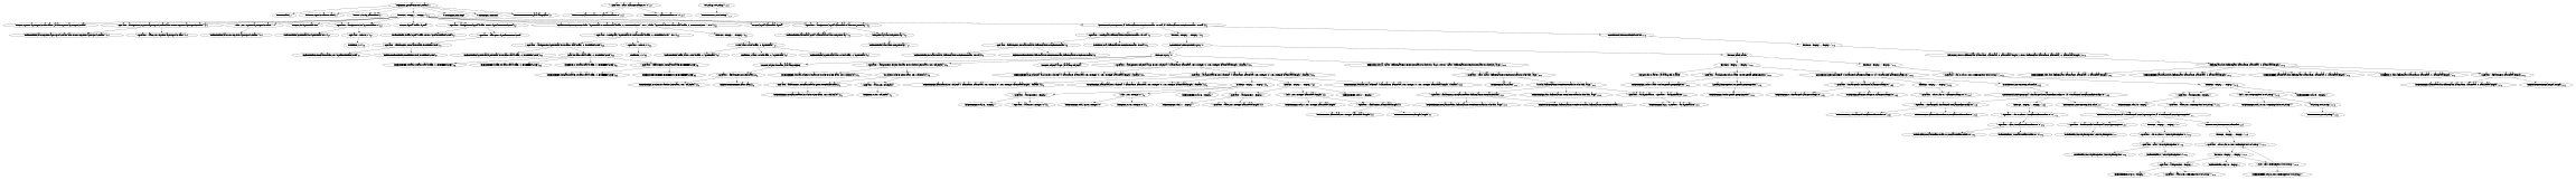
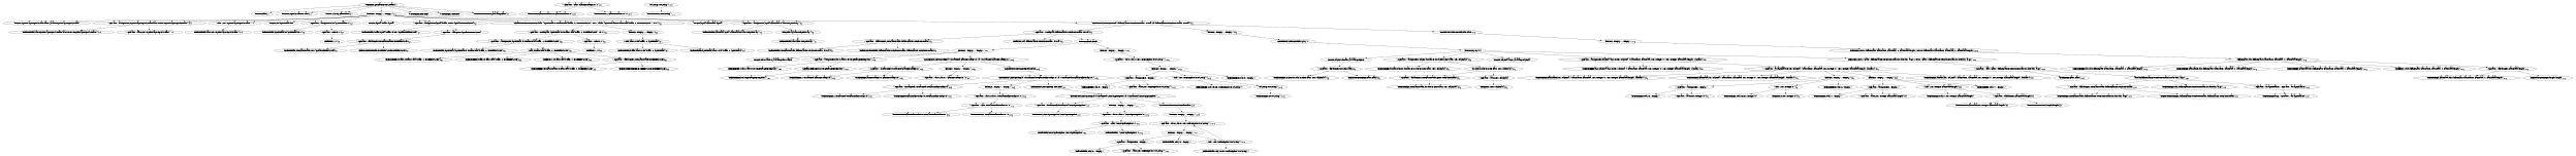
  digraph {
    n1 [label=<(METHOD,getClassFromStream)<SUB>977</SUB>>]
    n2 [label=<(PARAM,this)<SUB>977</SUB>>]
    n3 [label=<(PARAM,InputStream stream)<SUB>977</SUB>>]
    n4 [label=<(PARAM,String classname)<SUB>977</SUB>>]
    n5 [label=<(BLOCK,&lt;empty&gt;,&lt;empty&gt;)<SUB>978</SUB>>]
    n6 [label=<(MODIFIER,PRIVATE)>]
    n7 [label=<(MODIFIER,VIRTUAL)>]
    n8 [label=<(METHOD_RETURN,java.lang.Class)<SUB>977</SUB>>]
    n9 [label=<(LOCAL,ByteArrayOutputStream baos: java.io.ByteArrayOutputStream)>]
    n10 [label=<(&lt;operator&gt;.assignment,ByteArrayOutputStream baos = new ByteArrayOutputStream())<SUB>979</SUB>>]
    n11 [label=<(&lt;init&gt;,new ByteArrayOutputStream())<SUB>979</SUB>>]
    n12 [label=<(LOCAL,int bytesRead: int)>]
    n13 [label=<(&lt;operator&gt;.assignment,int bytesRead = -1)<SUB>980</SUB>>]
    n14 [label=<(LOCAL,byte[] buffer: byte[])>]
    n15 [label=<(&lt;operator&gt;.assignment,byte[] buffer = new byte[BUFFER_SIZE])<SUB>981</SUB>>]
    n16 [label=<(CONTROL_STRUCTURE,while ((bytesRead = stream.read(buffer, 0, BUFFER_SIZE)) != -1),while ((bytesRead = stream.read(buffer, 0, BUFFER_SIZE)) != -1))<SUB>983</SUB>>]
    n17 [label=<(LOCAL,byte[] classData: byte[])>]
    n18 [label=<(&lt;operator&gt;.assignment,byte[] classData = baos.toByteArray())<SUB>987</SUB>>]
    n19 [label=<(CONTROL_STRUCTURE,if (defineClassProtectionDomain != null),if (defineClassProtectionDomain != null))<SUB>993</SUB>>]
    n20 [label=<(IDENTIFIER,baos,ByteArrayOutputStream baos = new ByteArrayOutputStream())<SUB>979</SUB>>]
    n21 [label=<(&lt;operator&gt;.alloc,new ByteArrayOutputStream())<SUB>979</SUB>>]
    n22 [label=<(IDENTIFIER,baos,new ByteArrayOutputStream())<SUB>979</SUB>>]
    n23 [label=<(IDENTIFIER,bytesRead,int bytesRead = -1)<SUB>980</SUB>>]
    n24 [label=<(&lt;operator&gt;.minus,-1)<SUB>980</SUB>>]
    n25 [label=<(IDENTIFIER,buffer,byte[] buffer = new byte[BUFFER_SIZE])<SUB>981</SUB>>]
    n26 [label=<(&lt;operator&gt;.alloc,new byte[BUFFER_SIZE])>]
    n27 [label=<(&lt;operator&gt;.notEquals,(bytesRead = stream.read(buffer, 0, BUFFER_SIZE)) != -1)<SUB>983</SUB>>]
    n28 [label=<(BLOCK,&lt;empty&gt;,&lt;empty&gt;)<SUB>983</SUB>>]
    n29 [label=<(IDENTIFIER,classData,byte[] classData = baos.toByteArray())<SUB>987</SUB>>]
    n30 [label=<(toByteArray,baos.toByteArray())<SUB>987</SUB>>]
    n31 [label=<(&lt;operator&gt;.notEquals,defineClassProtectionDomain != null)<SUB>993</SUB>>]
    n32 [label=<(BLOCK,&lt;empty&gt;,&lt;empty&gt;)<SUB>993</SUB>>]
    n33 [label=<(CONTROL_STRUCTURE,else,else)<SUB>1015</SUB>>]
    n34 [label=<(LITERAL,1,-1)<SUB>980</SUB>>]
    n35 [label=<(&lt;operator&gt;.fieldAccess,AntClassLoader.BUFFER_SIZE)<SUB>981</SUB>>]
    n36 [label=<(IDENTIFIER,AntClassLoader,new byte[BUFFER_SIZE])<SUB>981</SUB>>]
    n37 [label=<(FIELD_IDENTIFIER,BUFFER_SIZE,BUFFER_SIZE)<SUB>981</SUB>>]
    n38 [label=<(&lt;operator&gt;.assignment,bytesRead = stream.read(buffer, 0, BUFFER_SIZE))<SUB>983</SUB>>]
    n39 [label=<(&lt;operator&gt;.minus,-1)<SUB>983</SUB>>]
    n40 [label=<(write,baos.write(buffer, 0, bytesRead))<SUB>984</SUB>>]
    n41 [label=<(IDENTIFIER,bytesRead,bytesRead = stream.read(buffer, 0, BUFFER_SIZE))<SUB>983</SUB>>]
    n42 [label=<(read,stream.read(buffer, 0, BUFFER_SIZE))<SUB>983</SUB>>]
    n43 [label=<(LITERAL,1,-1)<SUB>983</SUB>>]
    n44 [label=<(IDENTIFIER,stream,stream.read(buffer, 0, BUFFER_SIZE))<SUB>983</SUB>>]
    n45 [label=<(IDENTIFIER,buffer,stream.read(buffer, 0, BUFFER_SIZE))<SUB>983</SUB>>]
    n46 [label=<(LITERAL,0,stream.read(buffer, 0, BUFFER_SIZE))<SUB>983</SUB>>]
    n47 [label=<(&lt;operator&gt;.fieldAccess,AntClassLoader.BUFFER_SIZE)<SUB>983</SUB>>]
    n48 [label=<(IDENTIFIER,AntClassLoader,stream.read(buffer, 0, BUFFER_SIZE))<SUB>983</SUB>>]
    n49 [label=<(FIELD_IDENTIFIER,BUFFER_SIZE,BUFFER_SIZE)<SUB>983</SUB>>]
    n50 [label=<(IDENTIFIER,buffer,baos.write(buffer, 0, bytesRead))<SUB>984</SUB>>]
-   n51 [label=<(LITERAL,0,baos.write(buffer, 0, bytesRead))<SUB>984</SUB>>]
    n52 [label=<(IDENTIFIER,bytesRead,baos.write(buffer, 0, bytesRead))<SUB>984</SUB>>]
    n53 [label=<(IDENTIFIER,baos,baos.toByteArray())<SUB>987</SUB>>]
    n54 [label=<(&lt;operator&gt;.fieldAccess,AntClassLoader.defineClassProtectionDomain)<SUB>993</SUB>>]
    n55 [label=<(LITERAL,null,defineClassProtectionDomain != null)<SUB>993</SUB>>]
    n56 [label=<(CONTROL_STRUCTURE,try,try)<SUB>994</SUB>>]
    n57 [label=<(BLOCK,&lt;empty&gt;,&lt;empty&gt;)<SUB>1015</SUB>>]
    n58 [label=<(IDENTIFIER,AntClassLoader,defineClassProtectionDomain != null)<SUB>993</SUB>>]
    n59 [label=<(FIELD_IDENTIFIER,defineClassProtectionDomain,defineClassProtectionDomain)<SUB>993</SUB>>]
    n60 [label=<(BLOCK,try,try)<SUB>994</SUB>>]
    n61 [label=<(BLOCK,catch,catch)>]
    n62 [label=<(LOCAL,Object domain: java.lang.Object)>]
    n63 [label=<(&lt;operator&gt;.assignment,Object domain = invoke(Project.class, new Object[0]))<SUB>995</SUB>>]
    n64 [label=<(LOCAL,Object[] args: java.lang.Object[])>]
    n65 [label=<(&lt;operator&gt;.assignment,Object[] args = new Object[] { classname, classData, new Integer(0), new Integer(classData.length), domain })<SUB>997</SUB>>]
    n66 [label=<(RETURN,return (Class) defineClassProtectionDomain.invoke(this, args);,return (Class) defineClassProtectionDomain.invoke(this, args);)<SUB>1000</SUB>>]
    n67 [label=<(BLOCK,&lt;empty&gt;,&lt;empty&gt;)<SUB>1001</SUB>>]
    n68 [label=<(BLOCK,&lt;empty&gt;,&lt;empty&gt;)<SUB>1012</SUB>>]
    n69 [label=<(&lt;operator&gt;.fieldAccess,Project.class)<SUB>996</SUB>>]
    n70 [label=<(IDENTIFIER,domain,Object domain = invoke(Project.class, new Object[0]))<SUB>995</SUB>>]
    n71 [label=<(invoke,invoke(Project.class, new Object[0]))<SUB>996</SUB>>]
    n72 [label=<(IDENTIFIER,args,Object[] args = new Object[] { classname, classData, new Integer(0), new Integer(classData.length), domain })<SUB>997</SUB>>]
    n73 [label=<(&lt;operator&gt;.arrayInitializer,new Object[] { classname, classData, new Integer(0), new Integer(classData.length), domain })<SUB>998</SUB>>]
    n74 [label=<(&lt;operator&gt;.cast,(Class) defineClassProtectionDomain.invoke(this, args))<SUB>1000</SUB>>]
    n75 [label=<(&lt;operator&gt;.fieldAccess,AntClassLoader.getProtectionDomain)<SUB>996</SUB>>]
    n76 [label=<(&lt;operator&gt;.alloc,new Object[0])>]
    n77 [label=<(IDENTIFIER,AntClassLoader,invoke(Project.class, new Object[0]))<SUB>996</SUB>>]
    n78 [label=<(IDENTIFIER,Project,invoke(Project.class, new Object[0]))<SUB>996</SUB>>]
    n79 [label=<(FIELD_IDENTIFIER,class,class)<SUB>996</SUB>>]
    n80 [label=<(LITERAL,0,new Object[0])<SUB>996</SUB>>]
    n81 [label=<(IDENTIFIER,classname,new Object[] { classname, classData, new Integer(0), new Integer(classData.length), domain })<SUB>998</SUB>>]
    n82 [label=<(IDENTIFIER,classData,new Object[] { classname, classData, new Integer(0), new Integer(classData.length), domain })<SUB>998</SUB>>]
    n83 [label=<(BLOCK,&lt;empty&gt;,&lt;empty&gt;)<SUB>998</SUB>>]
    n84 [label=<(BLOCK,&lt;empty&gt;,&lt;empty&gt;)<SUB>999</SUB>>]
    n85 [label=<(IDENTIFIER,domain,new Object[] { classname, classData, new Integer(0), new Integer(classData.length), domain })<SUB>999</SUB>>]
    n86 [label=<(&lt;operator&gt;.assignment,&lt;empty&gt;)>]
    n87 [label=<(&lt;init&gt;,new Integer(0))<SUB>998</SUB>>]
    n88 [label=<(IDENTIFIER,$obj16,&lt;empty&gt;)>]
    n89 [label=<(&lt;operator&gt;.assignment,&lt;empty&gt;)>]
    n90 [label=<(&lt;init&gt;,new Integer(classData.length))<SUB>999</SUB>>]
    n91 [label=<(IDENTIFIER,$obj17,&lt;empty&gt;)>]
    n92 [label=<(IDENTIFIER,$obj16,&lt;empty&gt;)>]
    n93 [label=<(&lt;operator&gt;.alloc,new Integer(0))<SUB>998</SUB>>]
    n94 [label=<(IDENTIFIER,$obj16,new Integer(0))>]
    n95 [label=<(LITERAL,0,new Integer(0))<SUB>998</SUB>>]
    n96 [label=<(IDENTIFIER,$obj17,&lt;empty&gt;)>]
    n97 [label=<(&lt;operator&gt;.alloc,new Integer(classData.length))<SUB>999</SUB>>]
    n98 [label=<(IDENTIFIER,$obj17,new Integer(classData.length))>]
    n99 [label=<(&lt;operator&gt;.fieldAccess,classData.length)<SUB>999</SUB>>]
    n100 [label=<(IDENTIFIER,classData,new Integer(classData.length))<SUB>999</SUB>>]
    n101 [label=<(FIELD_IDENTIFIER,length,length)<SUB>999</SUB>>]
    n102 [label=<(TYPE_REF,Class,Class)<SUB>1000</SUB>>]
    n103 [label=<(invoke,defineClassProtectionDomain.invoke(this, args))<SUB>1000</SUB>>]
    n104 [label=<(&lt;operator&gt;.fieldAccess,AntClassLoader.defineClassProtectionDomain)<SUB>1000</SUB>>]
    n105 [label=<(IDENTIFIER,this,defineClassProtectionDomain.invoke(this, args))<SUB>1000</SUB>>]
    n106 [label=<(&lt;operator&gt;.arrayInitializer,&lt;operator&gt;.arrayInitializer)<SUB>1000</SUB>>]
    n107 [label=<(IDENTIFIER,AntClassLoader,defineClassProtectionDomain.invoke(this, args))<SUB>1000</SUB>>]
    n108 [label=<(FIELD_IDENTIFIER,defineClassProtectionDomain,defineClassProtectionDomain)<SUB>1000</SUB>>]
    n109 [label=<(IDENTIFIER,args,&lt;operator&gt;.arrayInitializer)<SUB>1000</SUB>>]
    n110 [label=<(LOCAL,Throwable t: java.lang.Throwable)>]
    n111 [label=<(&lt;operator&gt;.assignment,Throwable t = ite.getTargetException())<SUB>1002</SUB>>]
    n112 [label=<(CONTROL_STRUCTURE,if (t instanceof ClassFormatError),if (t instanceof ClassFormatError))<SUB>1003</SUB>>]
    n113 [label=<(&lt;operator&gt;.throw,throw new IOException(e.toString());)<SUB>1013</SUB>>]
    n114 [label=<(IDENTIFIER,t,Throwable t = ite.getTargetException())<SUB>1002</SUB>>]
    n115 [label=<(getTargetException,ite.getTargetException())<SUB>1002</SUB>>]
    n116 [label=<(&lt;operator&gt;.instanceOf,t instanceof ClassFormatError)<SUB>1003</SUB>>]
    n117 [label=<(BLOCK,&lt;empty&gt;,&lt;empty&gt;)<SUB>1003</SUB>>]
    n118 [label=<(CONTROL_STRUCTURE,else,else)<SUB>1005</SUB>>]
    n119 [label=<(IDENTIFIER,ite,ite.getTargetException())<SUB>1002</SUB>>]
    n120 [label=<(IDENTIFIER,t,t instanceof ClassFormatError)<SUB>1003</SUB>>]
    n121 [label=<(TYPE_REF,ClassFormatError,ClassFormatError)<SUB>1003</SUB>>]
    n122 [label=<(&lt;operator&gt;.throw,throw (ClassFormatError) t;)<SUB>1004</SUB>>]
    n123 [label=<(CONTROL_STRUCTURE,if (t instanceof NoClassDefFoundError),if (t instanceof NoClassDefFoundError))<SUB>1005</SUB>>]
    n124 [label=<(&lt;operator&gt;.cast,(ClassFormatError) t)<SUB>1004</SUB>>]
    n125 [label=<(TYPE_REF,ClassFormatError,ClassFormatError)<SUB>1004</SUB>>]
    n126 [label=<(IDENTIFIER,t,(ClassFormatError) t)<SUB>1004</SUB>>]
    n127 [label=<(&lt;operator&gt;.instanceOf,t instanceof NoClassDefFoundError)<SUB>1005</SUB>>]
    n128 [label=<(BLOCK,&lt;empty&gt;,&lt;empty&gt;)<SUB>1005</SUB>>]
    n129 [label=<(CONTROL_STRUCTURE,else,else)<SUB>1007</SUB>>]
    n130 [label=<(IDENTIFIER,t,t instanceof NoClassDefFoundError)<SUB>1005</SUB>>]
    n131 [label=<(TYPE_REF,NoClassDefFoundError,NoClassDefFoundError)<SUB>1005</SUB>>]
    n132 [label=<(&lt;operator&gt;.throw,throw (NoClassDefFoundError) t;)<SUB>1006</SUB>>]
    n133 [label=<(CONTROL_STRUCTURE,if (t instanceof SecurityException),if (t instanceof SecurityException))<SUB>1007</SUB>>]
    n134 [label=<(&lt;operator&gt;.cast,(NoClassDefFoundError) t)<SUB>1006</SUB>>]
    n135 [label=<(TYPE_REF,NoClassDefFoundError,NoClassDefFoundError)<SUB>1006</SUB>>]
    n136 [label=<(IDENTIFIER,t,(NoClassDefFoundError) t)<SUB>1006</SUB>>]
    n137 [label=<(&lt;operator&gt;.instanceOf,t instanceof SecurityException)<SUB>1007</SUB>>]
    n138 [label=<(BLOCK,&lt;empty&gt;,&lt;empty&gt;)<SUB>1007</SUB>>]
    n139 [label=<(CONTROL_STRUCTURE,else,else)<SUB>1009</SUB>>]
    n140 [label=<(TYPE_REF,SecurityException,SecurityException)<SUB>1007</SUB>>]
    n141 [label=<(&lt;operator&gt;.throw,throw (SecurityException) t;)<SUB>1008</SUB>>]
    n142 [label=<(BLOCK,&lt;empty&gt;,&lt;empty&gt;)<SUB>1009</SUB>>]
    n143 [label=<(&lt;operator&gt;.cast,(SecurityException) t)<SUB>1008</SUB>>]
    n144 [label=<(TYPE_REF,SecurityException,SecurityException)<SUB>1008</SUB>>]
    n145 [label=<(IDENTIFIER,t,(SecurityException) t)<SUB>1008</SUB>>]
    n146 [label=<(&lt;operator&gt;.throw,throw new IOException(t.toString());)<SUB>1010</SUB>>]
    n147 [label=<(BLOCK,&lt;empty&gt;,&lt;empty&gt;)<SUB>1010</SUB>>]
    n148 [label=<(&lt;operator&gt;.assignment,&lt;empty&gt;)>]
    n149 [label=<(&lt;init&gt;,new IOException(t.toString()))<SUB>1010</SUB>>]
    n150 [label=<(IDENTIFIER,$obj18,&lt;empty&gt;)>]
    n151 [label=<(IDENTIFIER,$obj18,&lt;empty&gt;)>]
    n152 [label=<(&lt;operator&gt;.alloc,new IOException(t.toString()))<SUB>1010</SUB>>]
    n153 [label=<(IDENTIFIER,$obj18,new IOException(t.toString()))>]
    n154 [label=<(toString,t.toString())<SUB>1010</SUB>>]
    n155 [label=<(IDENTIFIER,t,t.toString())<SUB>1010</SUB>>]
    n156 [label=<(BLOCK,&lt;empty&gt;,&lt;empty&gt;)<SUB>1013</SUB>>]
    n157 [label=<(&lt;operator&gt;.assignment,&lt;empty&gt;)>]
    n158 [label=<(&lt;init&gt;,new IOException(e.toString()))<SUB>1013</SUB>>]
    n159 [label=<(IDENTIFIER,$obj19,&lt;empty&gt;)>]
    n160 [label=<(IDENTIFIER,$obj19,&lt;empty&gt;)>]
    n161 [label=<(&lt;operator&gt;.alloc,new IOException(e.toString()))<SUB>1013</SUB>>]
    n162 [label=<(IDENTIFIER,$obj19,new IOException(e.toString()))>]
    n163 [label=<(toString,e.toString())<SUB>1013</SUB>>]
    n164 [label=<(IDENTIFIER,e,e.toString())<SUB>1013</SUB>>]
    n165 [label=<(RETURN,return defineClass(classname, classData, 0, classData.length);,return defineClass(classname, classData, 0, classData.length);)<SUB>1016</SUB>>]
    n166 [label=<(defineClass,this.defineClass(classname, classData, 0, classData.length))<SUB>1016</SUB>>]
    n167 [label=<(IDENTIFIER,this,this.defineClass(classname, classData, 0, classData.length))<SUB>1016</SUB>>]
    n168 [label=<(IDENTIFIER,classname,this.defineClass(classname, classData, 0, classData.length))<SUB>1016</SUB>>]
    n169 [label=<(IDENTIFIER,classData,this.defineClass(classname, classData, 0, classData.length))<SUB>1016</SUB>>]
    n170 [label=<(LITERAL,0,this.defineClass(classname, classData, 0, classData.length))<SUB>1016</SUB>>]
    n171 [label=<(&lt;operator&gt;.fieldAccess,classData.length)<SUB>1016</SUB>>]
    n172 [label=<(IDENTIFIER,classData,this.defineClass(classname, classData, 0, classData.length))<SUB>1016</SUB>>]
    n173 [label=<(FIELD_IDENTIFIER,length,length)<SUB>1016</SUB>>]
    n1 -> n2
    n1 -> n3
    n1 -> n4
    n1 -> n5
    n1 -> n6
    n1 -> n7
    n1 -> n8
    n5 -> n9
    n5 -> n10
    n5 -> n11
    n5 -> n12
    n5 -> n13
    n5 -> n14
    n5 -> n15
    n5 -> n16
    n5 -> n17
    n5 -> n18
    n5 -> n19
    n10 -> n20
    n10 -> n21
    n11 -> n22
    n13 -> n23
    n13 -> n24
    n15 -> n25
    n15 -> n26
    n16 -> n27
    n16 -> n28
    n18 -> n29
    n18 -> n30
    n19 -> n31
    n19 -> n32
    n19 -> n33
    n24 -> n34
    n26 -> n35
    n27 -> n38
    n27 -> n39
    n28 -> n40
    n30 -> n53
    n31 -> n54
    n31 -> n55
    n32 -> n56
    n33 -> n57
    n35 -> n36
    n35 -> n37
    n38 -> n41
    n38 -> n42
    n39 -> n43
    n40 -> n50
-   n40 -> n51
    n40 -> n52
    n42 -> n44
    n42 -> n45
    n42 -> n46
    n42 -> n47
    n47 -> n48
    n47 -> n49
    n54 -> n58
    n54 -> n59
    n56 -> n60
-   n56 -> n61
+   n31 -> n61
    n57 -> n165
    n60 -> n62
    n60 -> n63
    n60 -> n64
    n60 -> n65
    n60 -> n66
    n61 -> n67
    n61 -> n68
    n62 -> n69
    n63 -> n70
    n63 -> n71
    n65 -> n72
    n65 -> n73
    n66 -> n74
    n67 -> n110
    n67 -> n111
    n67 -> n112
    n68 -> n113
    n69 -> n78
    n69 -> n79
    n71 -> n75
    n71 -> n76
    n73 -> n81
    n73 -> n82
    n73 -> n83
    n73 -> n84
    n73 -> n85
    n74 -> n102
    n74 -> n103
    n75 -> n77
    n76 -> n80
    n83 -> n86
    n83 -> n87
    n83 -> n88
    n84 -> n89
    n84 -> n90
    n84 -> n91
    n86 -> n92
    n86 -> n93
    n87 -> n94
    n87 -> n95
    n89 -> n96
    n89 -> n97
    n90 -> n98
    n90 -> n99
    n99 -> n100
    n99 -> n101
    n103 -> n104
    n103 -> n105
    n103 -> n106
    n104 -> n107
    n104 -> n108
    n106 -> n109
    n111 -> n114
    n111 -> n115
    n112 -> n116
    n112 -> n117
    n112 -> n118
    n113 -> n156
    n115 -> n119
    n116 -> n120
    n116 -> n121
    n117 -> n122
    n118 -> n123
    n123 -> n127
    n123 -> n128
    n123 -> n129
    n124 -> n125
    n124 -> n126
    n127 -> n130
    n127 -> n131
    n128 -> n132
    n129 -> n133
    n132 -> n134
    n133 -> n137
    n133 -> n138
    n133 -> n139
    n134 -> n135
    n134 -> n136
    n137 -> n140
    n138 -> n141
    n139 -> n142
    n141 -> n143
    n142 -> n146
    n143 -> n144
    n143 -> n145
    n146 -> n147
    n147 -> n148
    n147 -> n149
    n147 -> n150
    n148 -> n151
    n148 -> n152
    n149 -> n146
    n149 -> n153
    n154 -> n155
    n156 -> n157
    n156 -> n158
    n156 -> n159
    n157 -> n160
    n157 -> n161
    n158 -> n162
    n158 -> n163
    n163 -> n164
    n165 -> n166
    n166 -> n167
    n166 -> n168
    n166 -> n169
    n166 -> n170
    n166 -> n171
    n171 -> n172
    n171 -> n173
  }
